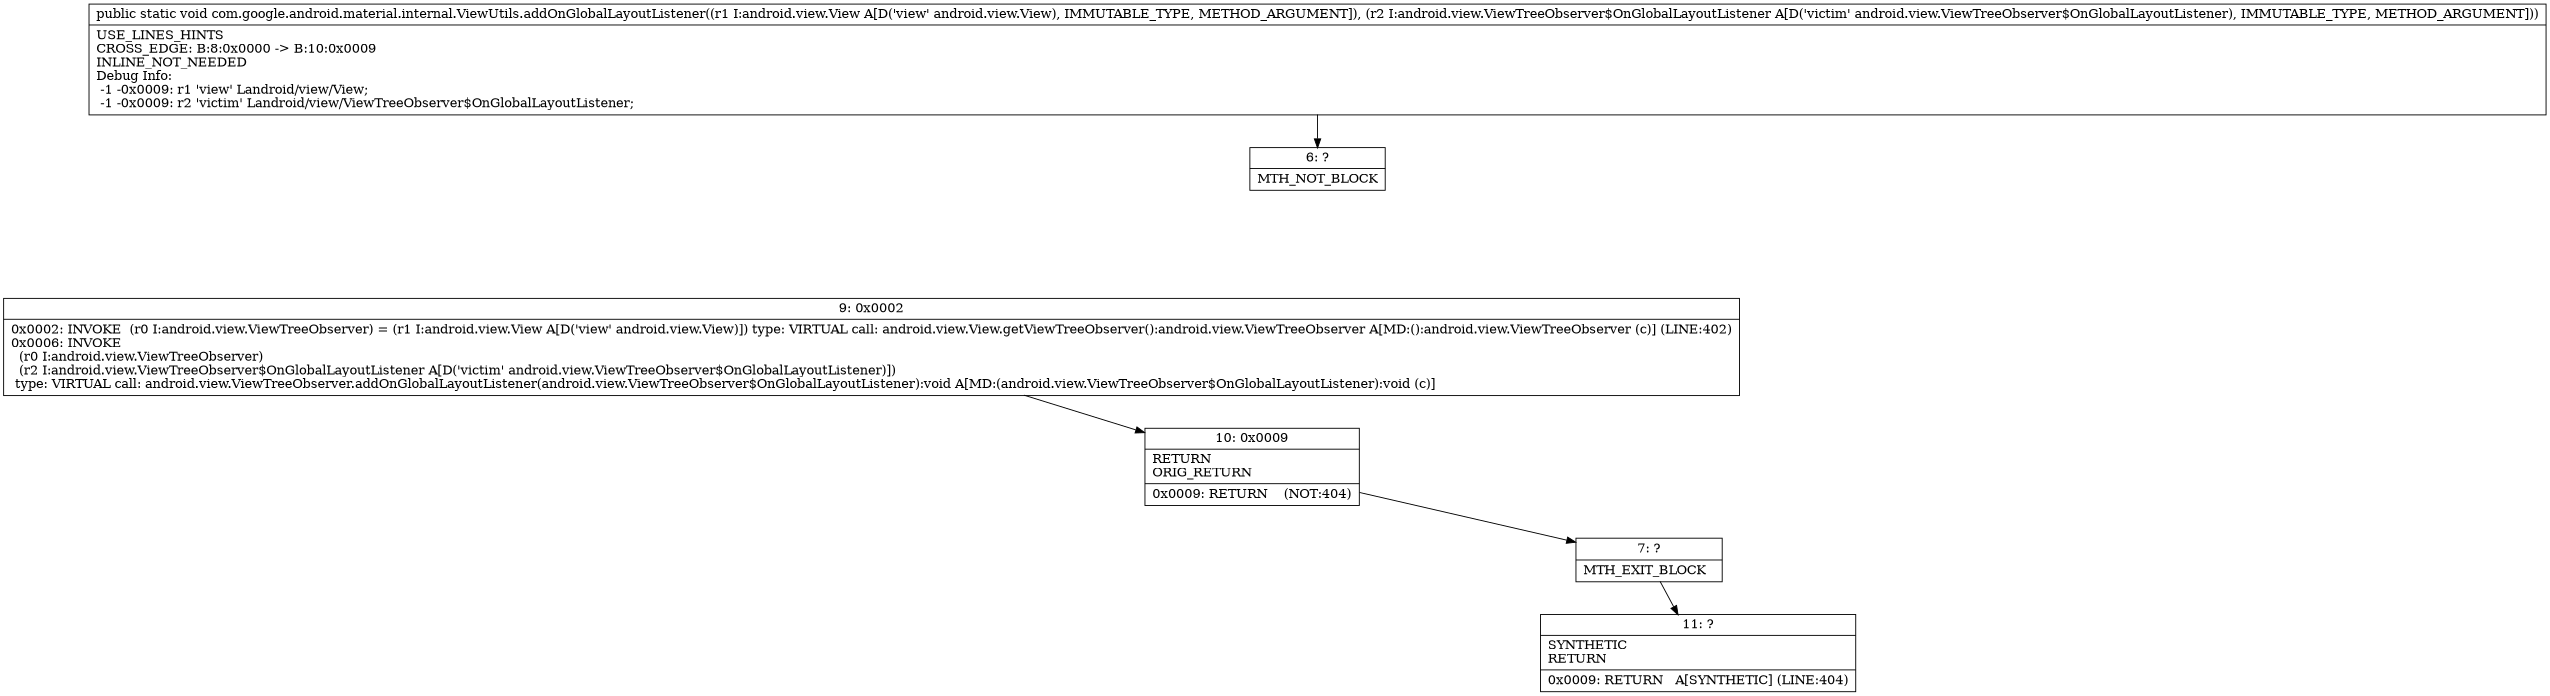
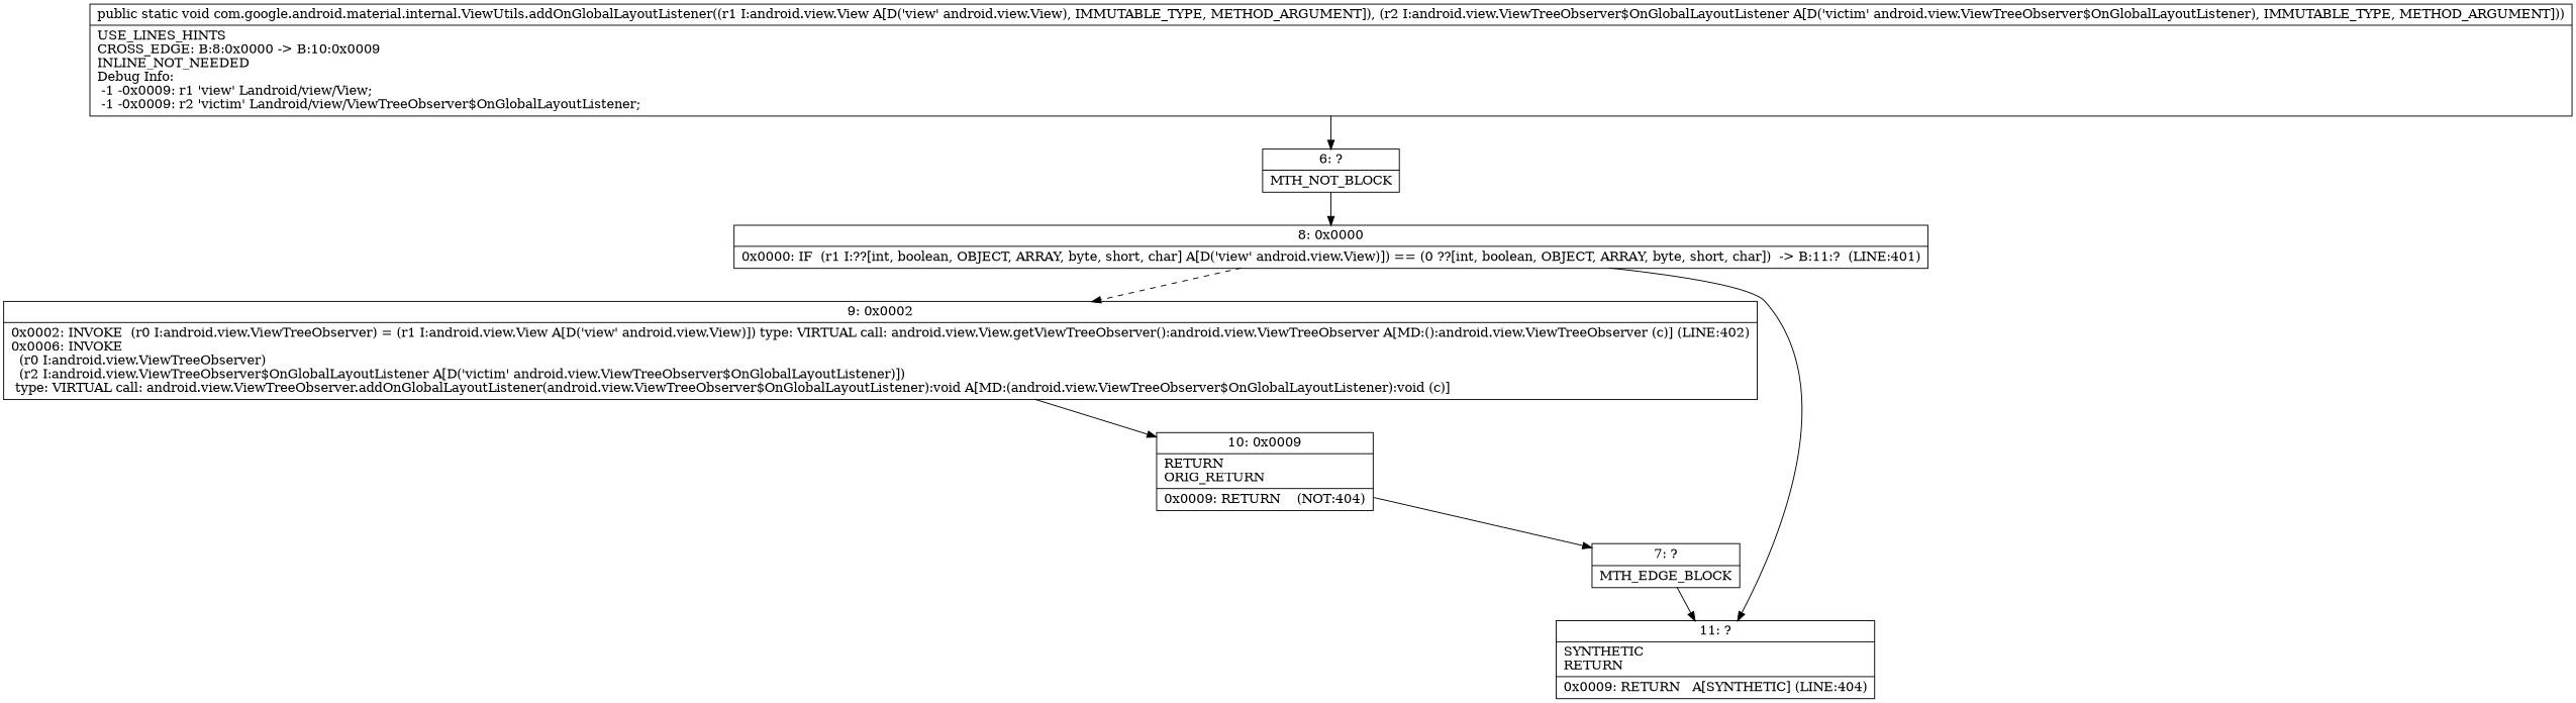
  digraph {
    node [shape=record]
    n1 [label="{6\:\ ?|MTH_NOT_BLOCK\l}"]
+   n2 [label="{8\:\ 0x0000|0x0000: IF  (r1 I:??[int, boolean, OBJECT, ARRAY, byte, short, char] A[D('view' android.view.View)]) == (0 ??[int, boolean, OBJECT, ARRAY, byte, short, char])  \-\> B:11:?  (LINE:401)\l}"]
    n3 [label="{9\:\ 0x0002|0x0002: INVOKE  (r0 I:android.view.ViewTreeObserver) = (r1 I:android.view.View A[D('view' android.view.View)]) type: VIRTUAL call: android.view.View.getViewTreeObserver():android.view.ViewTreeObserver A[MD:():android.view.ViewTreeObserver (c)] (LINE:402)\l0x0006: INVOKE  \l  (r0 I:android.view.ViewTreeObserver)\l  (r2 I:android.view.ViewTreeObserver$OnGlobalLayoutListener A[D('victim' android.view.ViewTreeObserver$OnGlobalLayoutListener)])\l type: VIRTUAL call: android.view.ViewTreeObserver.addOnGlobalLayoutListener(android.view.ViewTreeObserver$OnGlobalLayoutListener):void A[MD:(android.view.ViewTreeObserver$OnGlobalLayoutListener):void (c)]\l}"]
    n4 [label="{11\:\ ?|SYNTHETIC\lRETURN\l|0x0009: RETURN   A[SYNTHETIC] (LINE:404)\l}"]
    n5 [label="{10\:\ 0x0009|RETURN\lORIG_RETURN\l|0x0009: RETURN    (NOT:404)\l}"]
-   n6 [label="{7\:\ ?|MTH_EXIT_BLOCK\l}"]
+   n6 [label="{7\:\ ?|MTH_EDGE_BLOCK\l}"]
    n7 [label="{public static void com.google.android.material.internal.ViewUtils.addOnGlobalLayoutListener((r1 I:android.view.View A[D('view' android.view.View), IMMUTABLE_TYPE, METHOD_ARGUMENT]), (r2 I:android.view.ViewTreeObserver$OnGlobalLayoutListener A[D('victim' android.view.ViewTreeObserver$OnGlobalLayoutListener), IMMUTABLE_TYPE, METHOD_ARGUMENT]))  | USE_LINES_HINTS\lCROSS_EDGE: B:8:0x0000 \-\> B:10:0x0009\lINLINE_NOT_NEEDED\lDebug Info:\l  \-1 \-0x0009: r1 'view' Landroid\/view\/View;\l  \-1 \-0x0009: r2 'victim' Landroid\/view\/ViewTreeObserver$OnGlobalLayoutListener;\l}"]
+   n1 -> n2
+   n2 -> n3 [style=dashed]
+   n2 -> n4
    n3 -> n5
    n5 -> n6
    n6 -> n4
    n7 -> n1
  }
